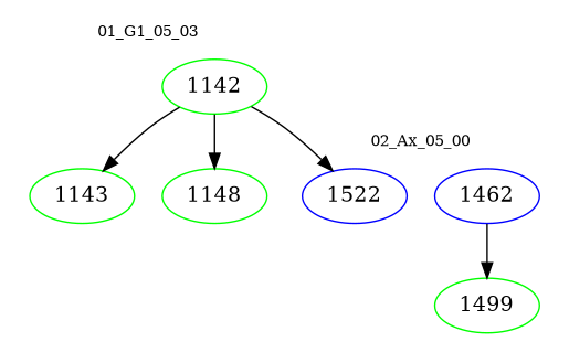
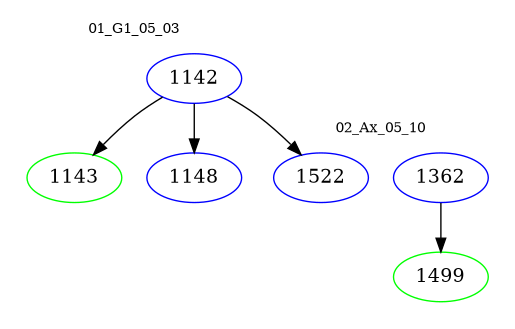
  digraph {
    node [color=blue]
    edge [color=black]
-   n1 [label=1462]
+   n1 [label=1362]
    n2 [label=1522]
    n3 [color=green label=1499]
-   n4 [color=green label=1142]
+   n4 [label=1142]
    n5 [color=green label=1143]
-   n6 [color=green label=1148]
+   n6 [label=1148]
    subgraph cluster_1 {
      color=white
      fontsize=10
-     label="02_Ax_05_00"
+     label="02_Ax_05_10"
      n1
      n2
      n3
    }
    subgraph cluster_2 {
      color=white
      fontsize=10
      label="01_G1_05_03"
      n4
      n5
      n6
    }
    n1 -> n3
    n4 -> n2
    n4 -> n5
    n4 -> n6
  }
